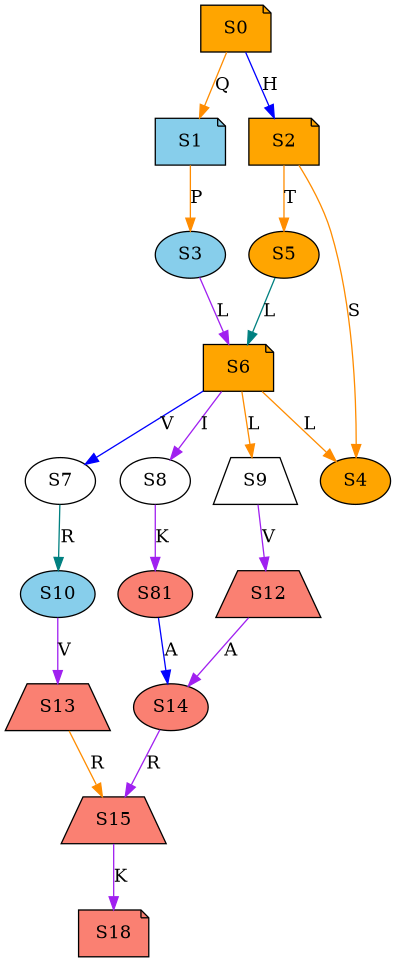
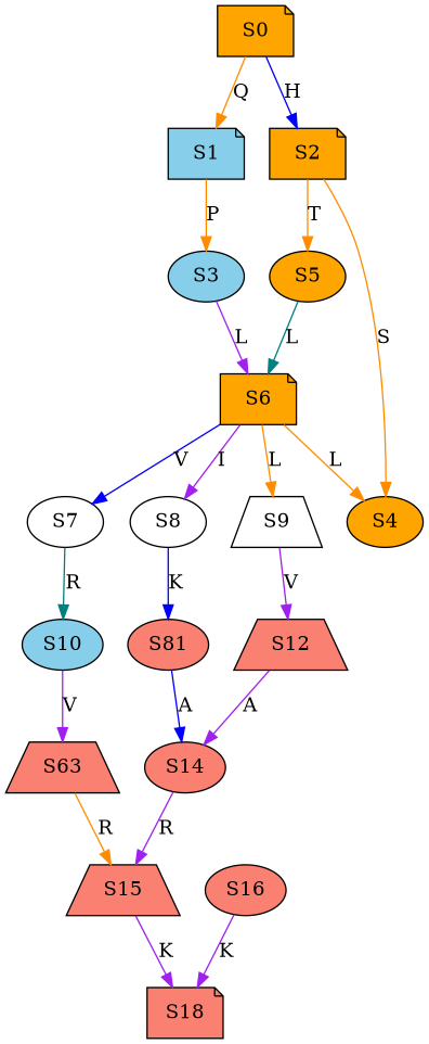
  strict digraph {
    node [fillcolor=salmon shape=ellipse style=filled]
    edge [color=purple]
    S0 [fillcolor=orange shape=note]
    S1 [fillcolor=skyblue shape=note]
    S2 [fillcolor=orange shape=note]
    S3 [fillcolor=skyblue]
    S4 [fillcolor=orange]
    S5 [fillcolor=orange]
    S6 [fillcolor=orange shape=note]
    S7 [fillcolor=white]
    S8 [fillcolor=white]
    S9 [fillcolor=white shape=trapezium]
    S10 [fillcolor=skyblue]
    n12 [label=S81]
    S12 [shape=trapezium]
-   S13 [shape=trapezium]
+   S13 [shape=trapezium label=S63]
    S14
    S15 [shape=trapezium]
    S18 [shape=note]
+   S16
    S0 -> S1 [color=darkorange label=Q]
    S0 -> S2 [color=blue label=H]
    S1 -> S3 [color=darkorange label=P]
    S2 -> S4 [color=darkorange label=S]
    S2 -> S5 [color=darkorange label=T]
    S3 -> S6 [label=L]
    S5 -> S6 [color=teal label=L]
    S6 -> S4 [color=darkorange label=L]
    S6 -> S7 [color=blue label=V]
    S6 -> S8 [label=I]
    S6 -> S9 [color=darkorange label=L]
    S7 -> S10 [color=teal label=R]
-   S8 -> n12 [label=K]
+   S8 -> n12 [color=blue label=K]
    S9 -> S12 [label=V]
    S10 -> S13 [label=V]
    n12 -> S14 [color=blue label=A]
    S12 -> S14 [label=A]
    S13 -> S15 [color=darkorange label=R]
    S14 -> S15 [label=R]
    S15 -> S18 [label=K]
+   S16 -> S18 [label=K]
  }
